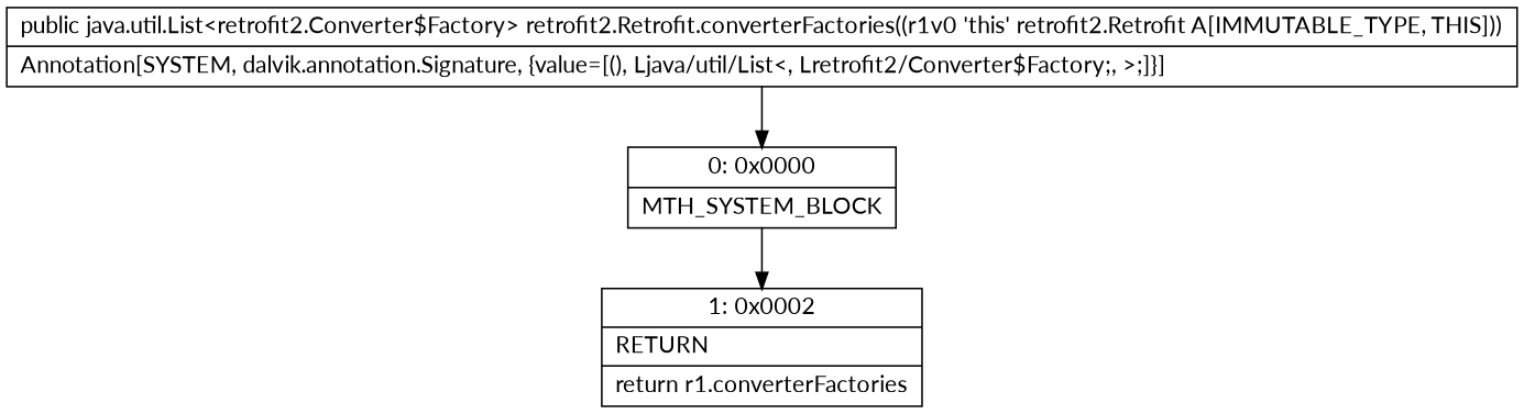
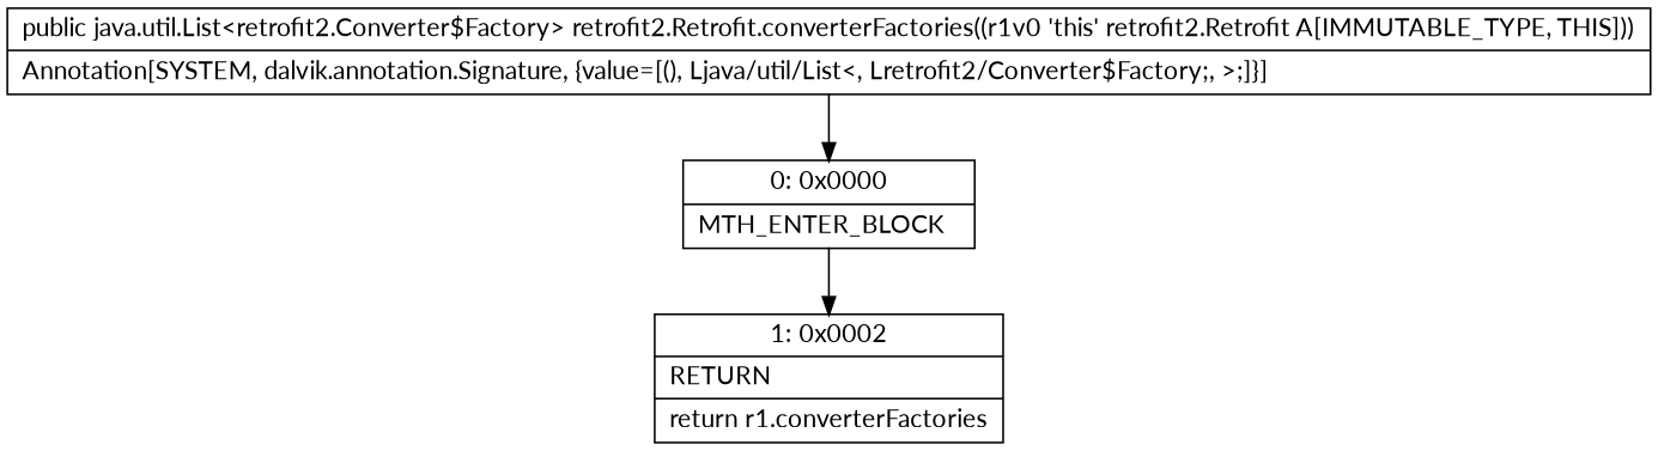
  digraph {
    fontname=Lato
    node [shape=record fontname=Lato]
    edge [fontname=Lato]
-   n1 [label="{0\:\ 0x0000|MTH_SYSTEM_BLOCK\l}"]
+   n1 [label="{0\:\ 0x0000|MTH_ENTER_BLOCK\l}"]
    n2 [label="{1\:\ 0x0002|RETURN\l|return r1.converterFactories\l}"]
    n3 [label="{public java.util.List\<retrofit2.Converter$Factory\> retrofit2.Retrofit.converterFactories((r1v0 'this' retrofit2.Retrofit A[IMMUTABLE_TYPE, THIS]))  | Annotation[SYSTEM, dalvik.annotation.Signature, \{value=[(), Ljava\/util\/List\<, Lretrofit2\/Converter$Factory;, \>;]\}]\l}"]
    n1 -> n2
    n3 -> n1
  }
